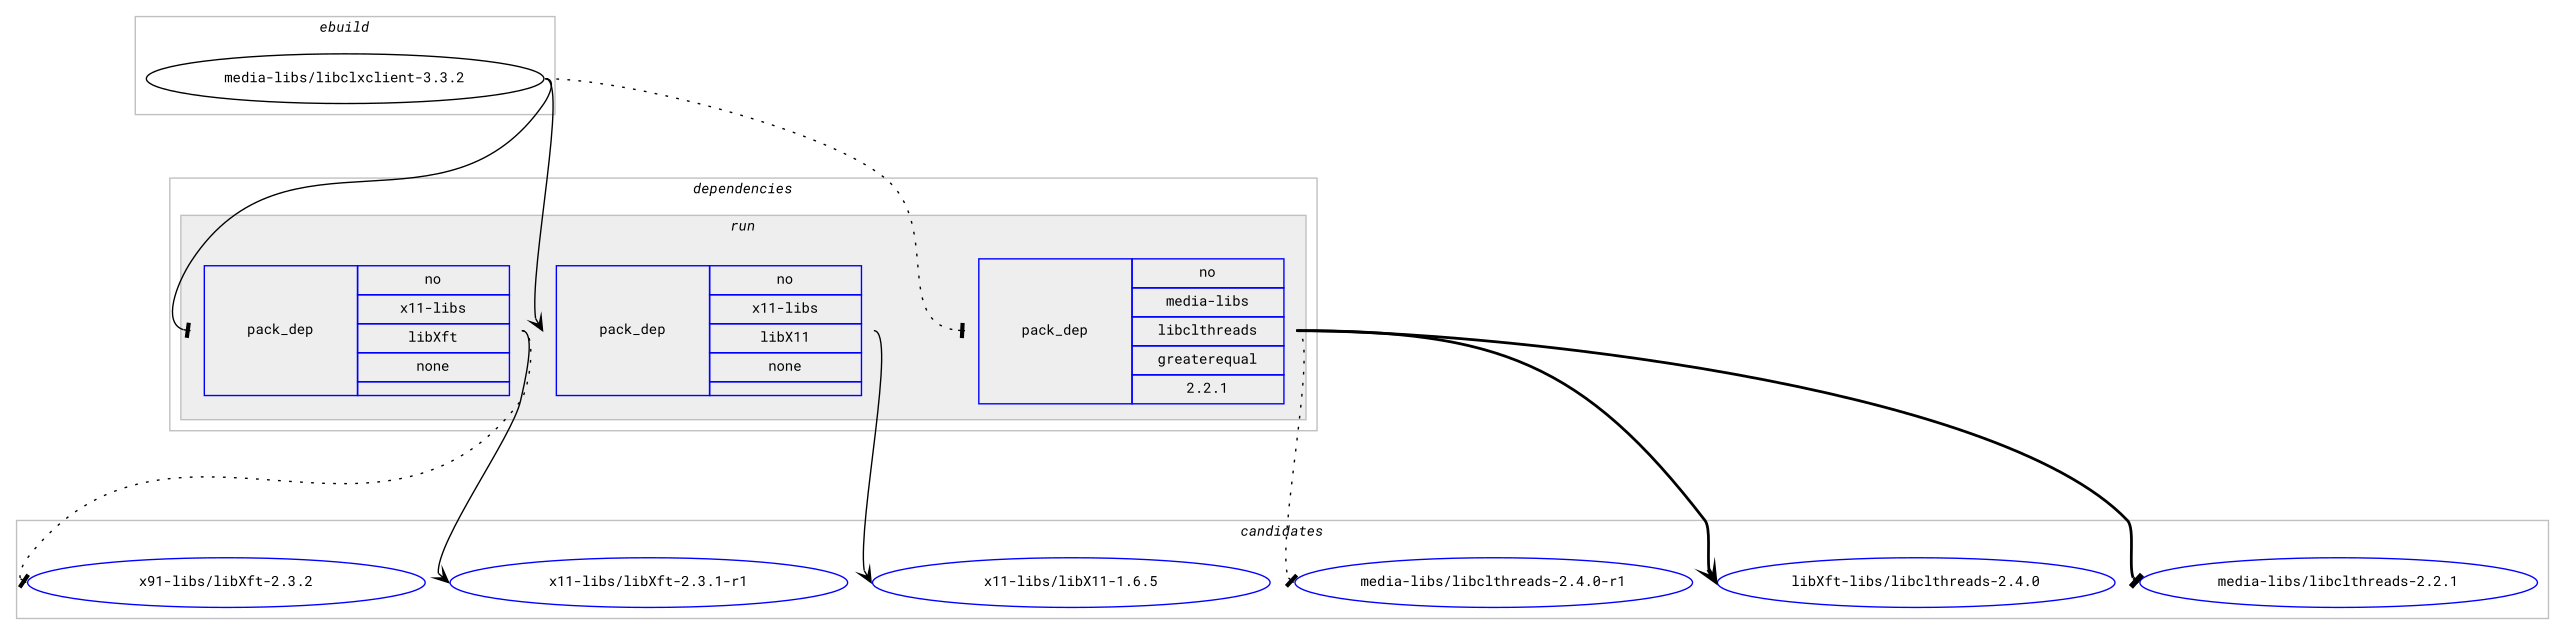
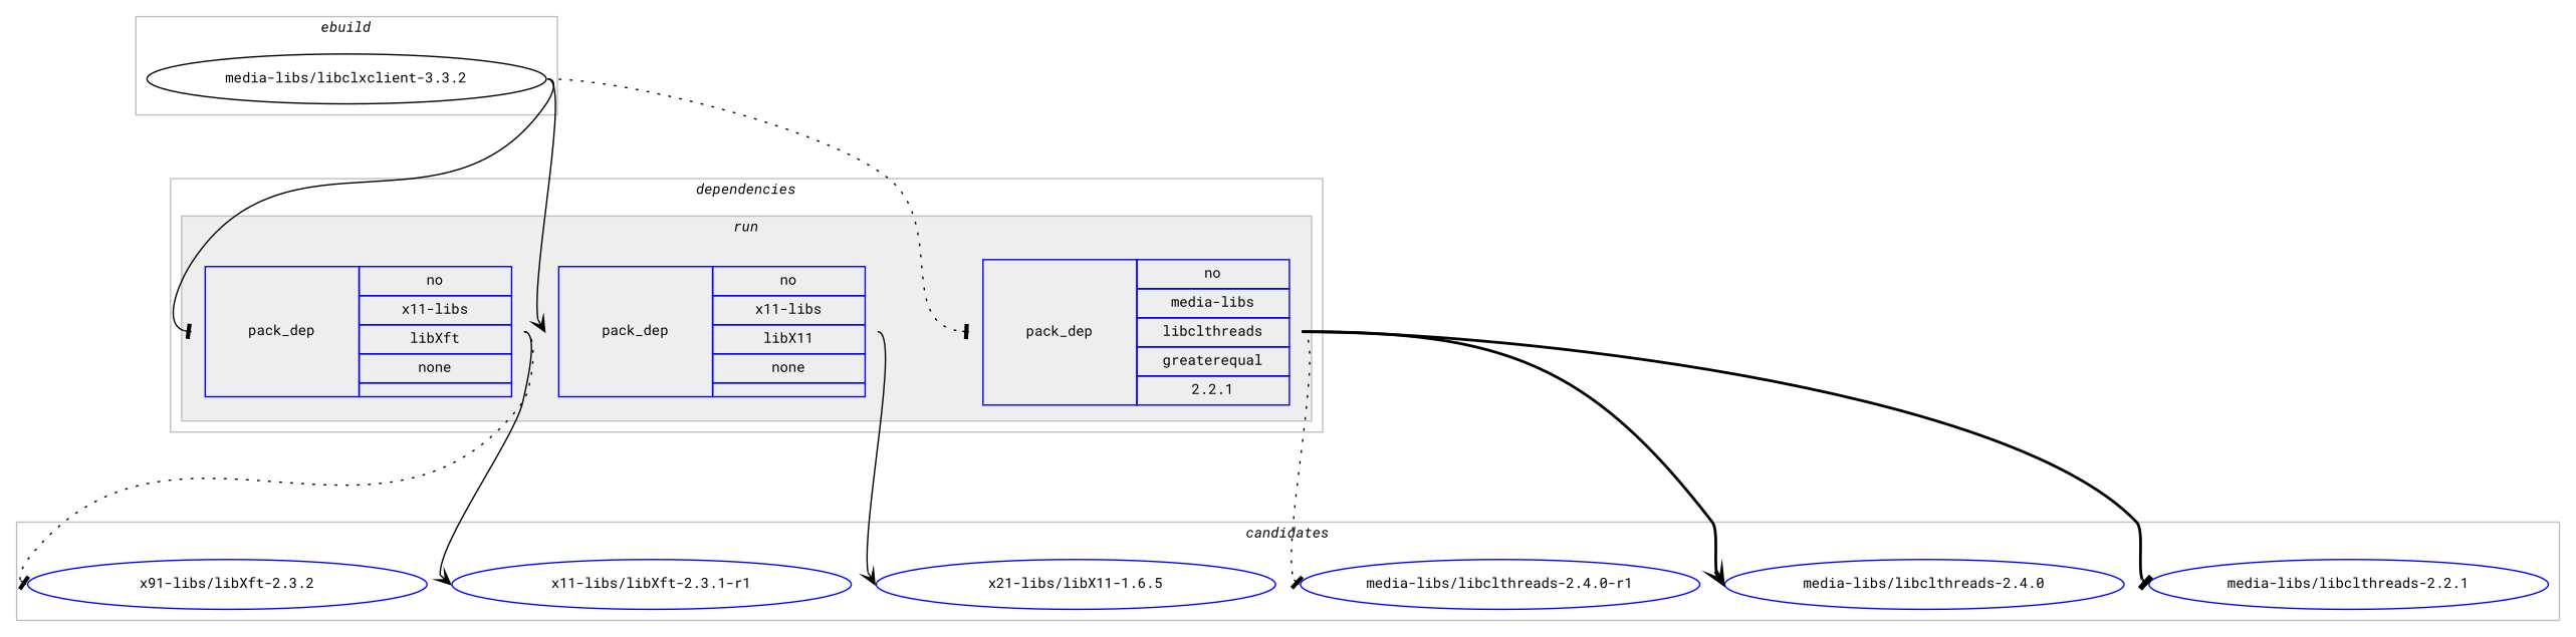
  digraph {
    compound=true
    concentrate=true
    fontname="Roboto Mono"
    fontsize=10
    newrank=true
    rankdir=TB
    ranksep=1.5
    node [color=blue fontname="Roboto Mono" fontsize=10]
    edge [arrowhead=tee fontname="Roboto Mono" headport=w style=solid tailport=e weight=100]
    n1 [color=black label="media-libs/libclxclient-3.3.2" width=4]
    n2 [label=<<TABLE BORDER="0" CELLBORDER="1" CELLSPACING="0" CELLPADDING="4" WIDTH="220"><TR><TD ROWSPAN="6" CELLPADDING="30">pack_dep</TD></TR><TR><TD WIDTH="110">no</TD></TR><TR><TD>media-libs</TD></TR><TR><TD>libclthreads</TD></TR><TR><TD>greaterequal</TD></TR><TR><TD>2.2.1</TD></TR></TABLE>> shape=none]
    n3 [label=<<TABLE BORDER="0" CELLBORDER="1" CELLSPACING="0" CELLPADDING="4" WIDTH="220"><TR><TD ROWSPAN="6" CELLPADDING="30">pack_dep</TD></TR><TR><TD WIDTH="110">no</TD></TR><TR><TD>x11-libs</TD></TR><TR><TD>libX11</TD></TR><TR><TD>none</TD></TR><TR><TD></TD></TR></TABLE>> shape=none]
    n4 [label=<<TABLE BORDER="0" CELLBORDER="1" CELLSPACING="0" CELLPADDING="4" WIDTH="220"><TR><TD ROWSPAN="6" CELLPADDING="30">pack_dep</TD></TR><TR><TD WIDTH="110">no</TD></TR><TR><TD>x11-libs</TD></TR><TR><TD>libXft</TD></TR><TR><TD>none</TD></TR><TR><TD></TD></TR></TABLE>> shape=none]
    n5 [label="media-libs/libclthreads-2.2.1" width=4]
-   n6 [label="libXft-libs/libclthreads-2.4.0" width=4]
+   n6 [label="media-libs/libclthreads-2.4.0" width=4]
    n7 [label="media-libs/libclthreads-2.4.0-r1" width=4]
-   n8 [label="x11-libs/libX11-1.6.5" width=4]
+   n8 [label="x21-libs/libX11-1.6.5" width=4]
    n9 [label="x11-libs/libXft-2.3.1-r1" width=4]
    n10 [label="x91-libs/libXft-2.3.2" width=4]
    subgraph cluster_1 {
      color=gray
      label=<<i>ebuild</i>>
      rank=same
      n1
    }
    subgraph cluster_2 {
      color=gray
      label=<<i>dependencies</i>>
      subgraph cluster_3 {
        color=gray
        fillcolor="#eeeeee"
        label=<<i>compile</i>>
        style=filled
      }
      subgraph cluster_4 {
        color=gray
        fillcolor="#eeeeee"
        label=<<i>compile and run</i>>
        style=filled
      }
      subgraph cluster_5 {
        color=gray
        fillcolor="#eeeeee"
        label=<<i>run</i>>
        style=filled
        subgraph sub_6 {
          color=gray
          fillcolor="#eeeeee"
          label=<<i>run</i>>
          style=filled
          n2
        }
        subgraph sub_7 {
          color=gray
          fillcolor="#eeeeee"
          label=<<i>run</i>>
          style=filled
          n3
        }
        subgraph sub_8 {
          color=gray
          fillcolor="#eeeeee"
          label=<<i>run</i>>
          style=filled
          n4
        }
      }
    }
    subgraph cluster_9 {
      color=gray
      label=<<i>candidates</i>>
      rank=same
      subgraph sub_10 {
        color=black
        label=<<i>candidates</i>>
        nodesep=1
        rank=same
        n5
        n6
        n7
      }
      subgraph sub_11 {
        color=black
        label=<<i>candidates</i>>
        nodesep=1
        rank=same
        n8
      }
      subgraph sub_12 {
        color=black
        label=<<i>candidates</i>>
        nodesep=1
        rank=same
        n9
        n10
      }
    }
    n1 -> n2 [style=dotted weight=20]
    n1 -> n3 [arrowhead=vee weight=20]
    n1 -> n4 [weight=20]
    n2 -> n5 [style=bold]
    n2 -> n6 [arrowhead=vee style=bold]
    n2 -> n7 [style=dotted]
    n3 -> n8 [arrowhead=vee]
    n4 -> n9 [arrowhead=vee]
    n4 -> n10 [style=dotted]
  }
